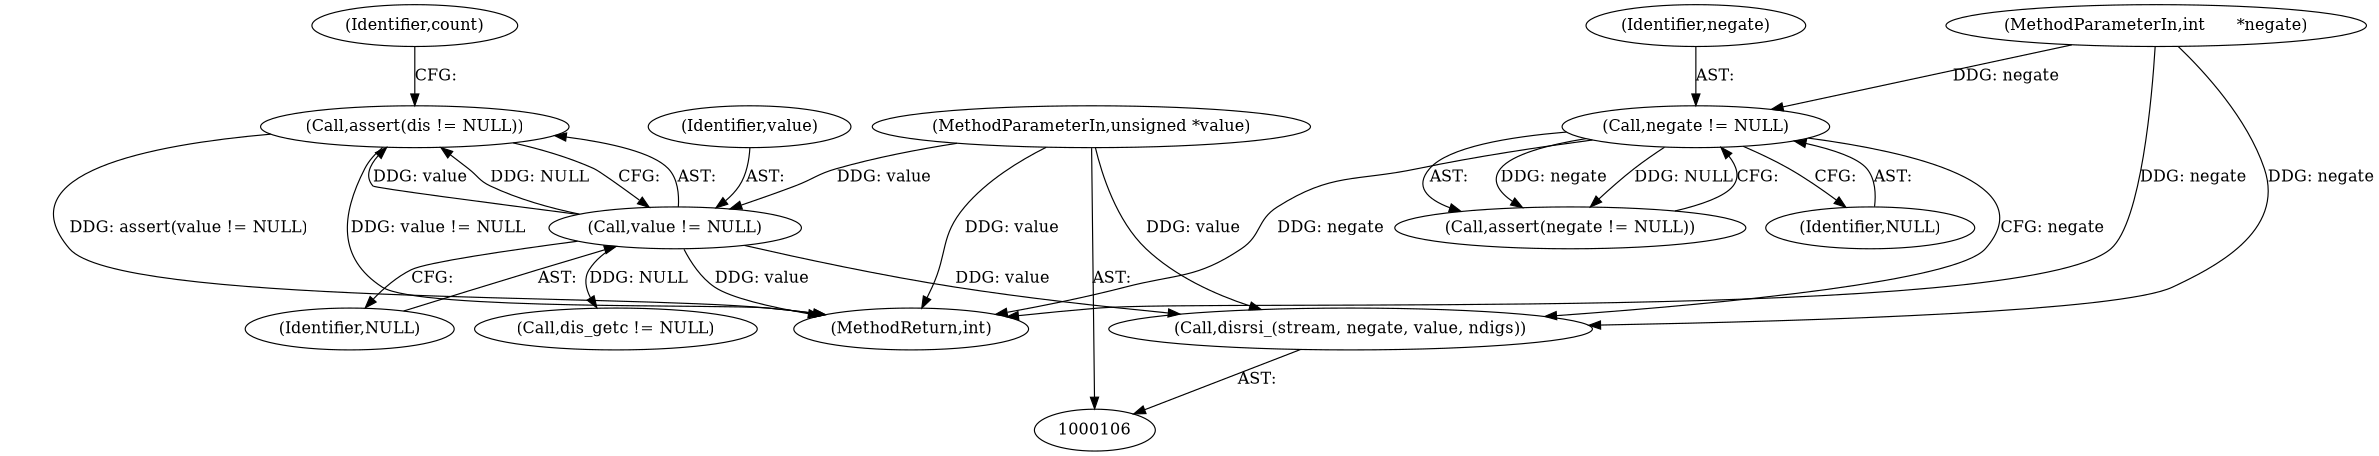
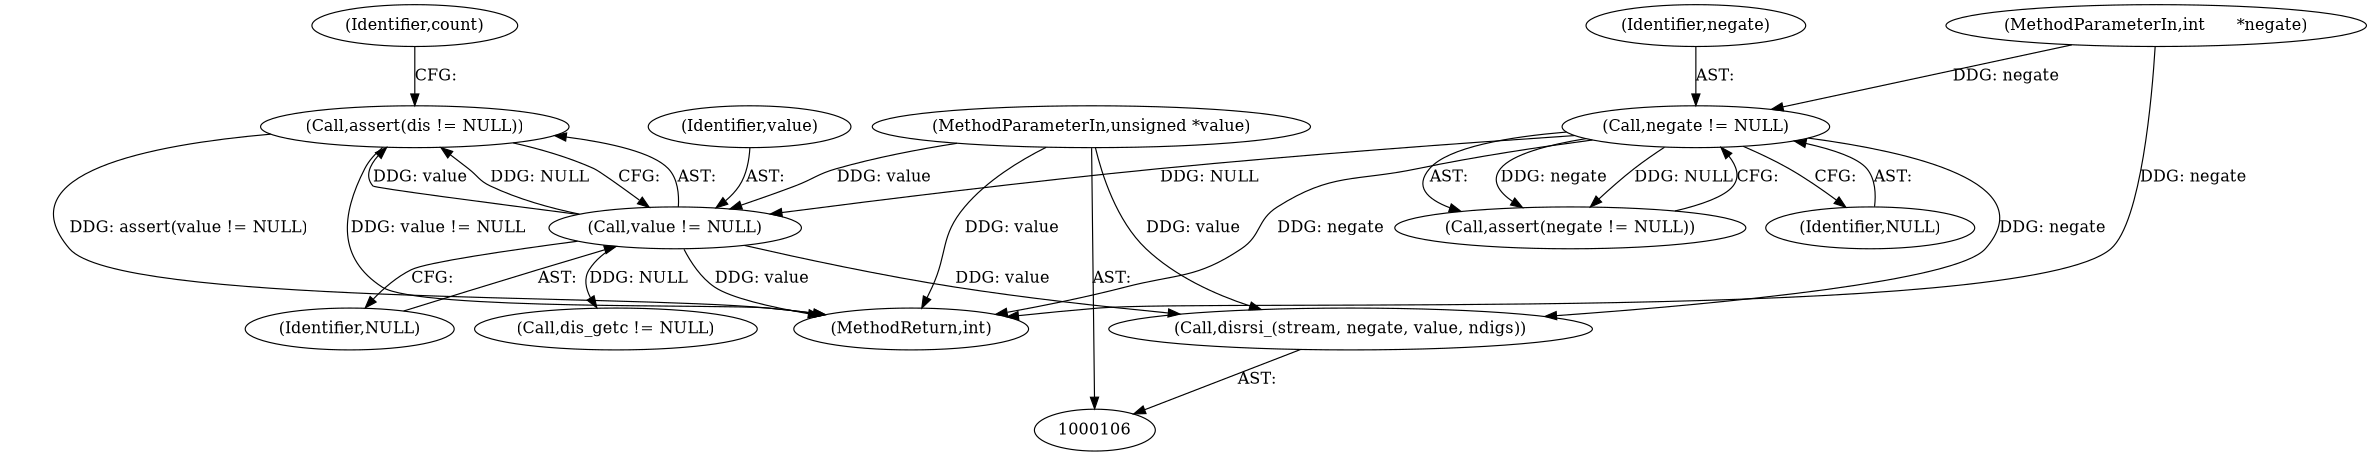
  digraph {
    n1 [label="(Call,assert(dis != NULL))"]
    n2 [label="(Call,value != NULL)"]
    n3 [label="(MethodReturn,int)"]
    n4 [label="(Identifier,NULL)"]
    n5 [label="(Call,dis_getc != NULL)"]
    n6 [label="(Call,disrsi_(stream, negate, value, ndigs))"]
    1000106
    n8 [label="(MethodParameterIn,unsigned *value)"]
    n9 [label="(Call,negate != NULL)"]
    n10 [label="(Call,assert(negate != NULL))"]
    n11 [label="(Identifier,NULL)"]
    n12 [label="(MethodParameterIn,int      *negate)"]
    n13 [label="(Identifier,negate)"]
    n14 [label="(Identifier,count)"]
    n15 [label="(Identifier,value)"]
    n1 -> n2 [label="CFG: "]
    n1 -> n3 [label="DDG: assert(value != NULL)"]
    n1 -> n3 [label="DDG: value != NULL"]
    n2 -> n1 [label="AST: "]
    n2 -> n1 [label="DDG: value"]
    n2 -> n1 [label="DDG: NULL"]
    n2 -> n3 [label="DDG: value"]
    n2 -> n4 [label="CFG: "]
    n2 -> n5 [label="DDG: NULL"]
    n2 -> n6 [label="DDG: value"]
    n4 -> n2 [label="AST: "]
    n6 -> 1000106 [label="AST: "]
    n8 -> n2 [label="DDG: value"]
    n8 -> n3 [label="DDG: value"]
    n8 -> n6 [label="DDG: value"]
    n8 -> 1000106 [label="AST: "]
+   n9 -> n2 [label="DDG: NULL"]
    n9 -> n3 [label="DDG: negate"]
-   n9 -> n6 [label="CFG: negate"]
+   n9 -> n6 [label="DDG: negate"]
    n9 -> n10 [label="AST: "]
    n9 -> n10 [label="DDG: negate"]
    n9 -> n10 [label="DDG: NULL"]
    n9 -> n11 [label="CFG: "]
    n10 -> n9 [label="CFG: "]
    n11 -> n9 [label="AST: "]
    n12 -> n3 [label="DDG: negate"]
-   n12 -> n6 [label="DDG: negate"]
    n12 -> n9 [label="DDG: negate"]
    n13 -> n9 [label="AST: "]
    n14 -> n1 [label="CFG: "]
    n15 -> n2 [label="AST: "]
  }
